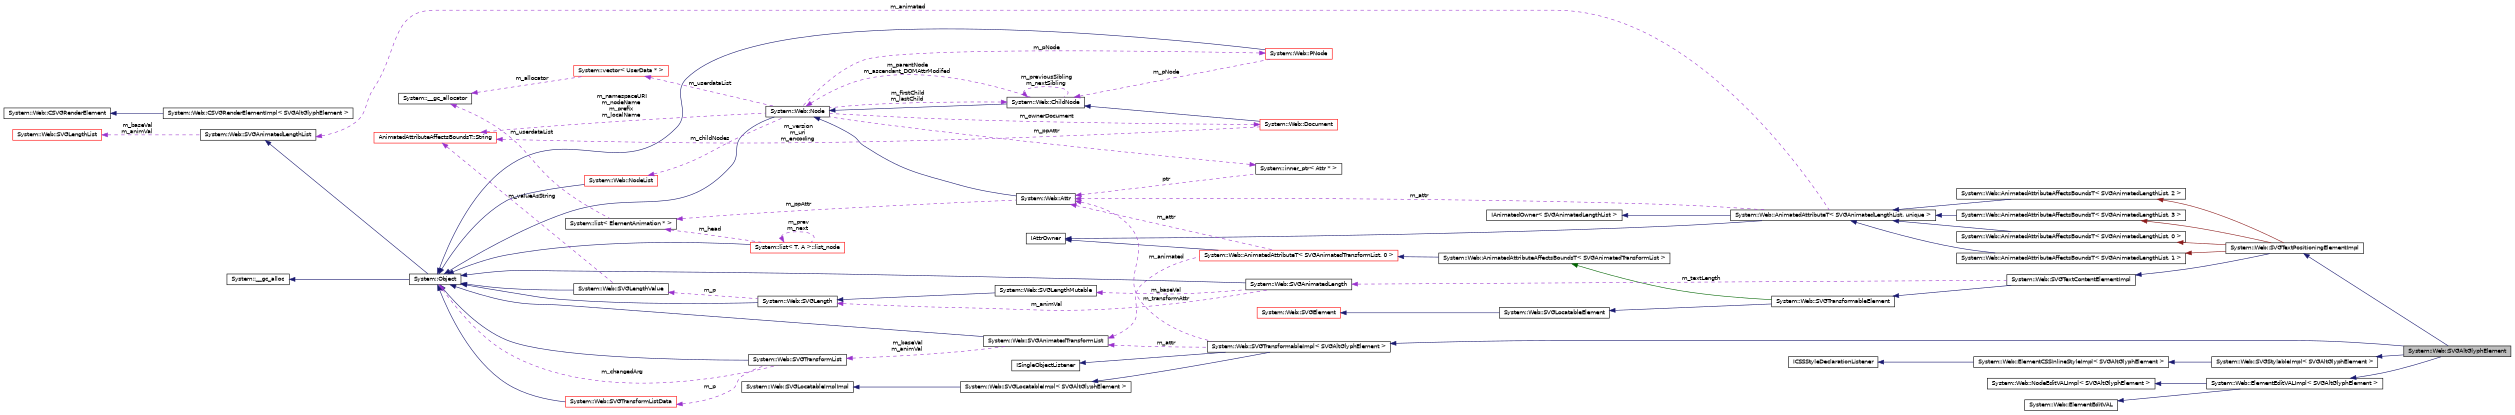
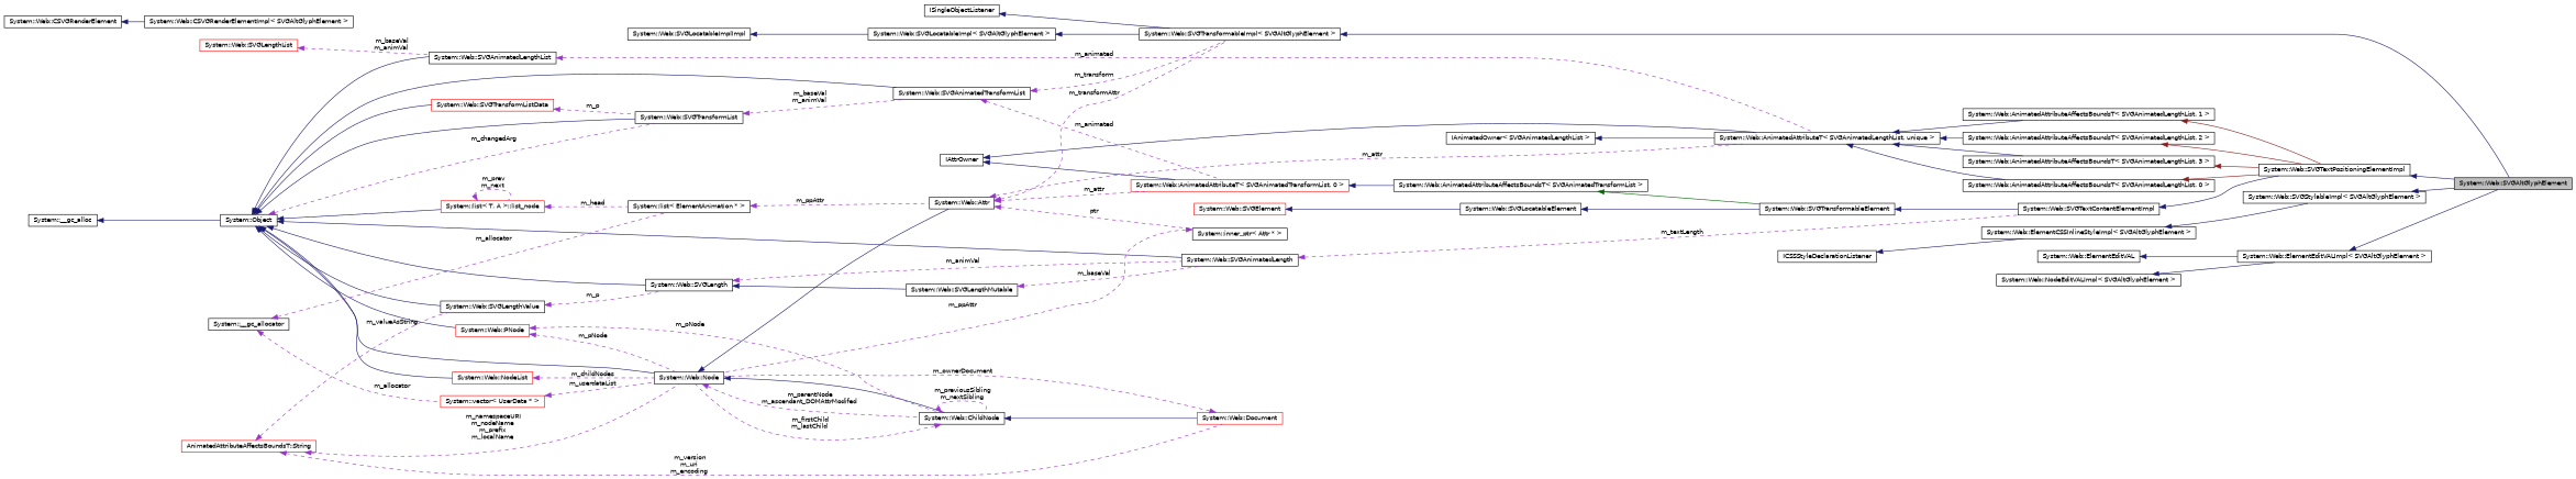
  digraph {
    rankdir=LR
    node [color=black fillcolor=white fontname=Helvetica fontsize=10 shape=record style=filled]
    edge [color=midnightblue dir=back fontname=Helvetica fontsize=10 labelfontname=Helvetica labelfontsize=10 style=solid]
    n1 [fillcolor=grey75 fontcolor=black height=0.2 label="System::Web::SVGAltGlyphElement" width=0.4]
    n2 [height=0.2 label="System::Web::SVGTextPositioningElementImpl" width=0.4]
    n3 [height=0.2 label="System::Web::SVGTextContentElementImpl" width=0.4]
    n4 [height=0.2 label="System::Web::SVGTransformableElement" width=0.4]
    n5 [height=0.2 label="System::Web::SVGLocatableElement" width=0.4]
    n6 [color=red height=0.2 label="System::Web::SVGElement" width=0.4]
    n7 [height=0.2 label="System::Web::AnimatedAttributeAffectsBoundsT\< SVGAnimatedTransformList \>" width=0.4]
    n8 [color=red height=0.2 label="System::Web::AnimatedAttributeT\< SVGAnimatedTransformList, 0 \>" width=0.4]
    n9 [height=0.2 label=IAttrOwner width=0.4]
    n10 [height=0.2 label="System::Web::AnimatedAttributeT\< SVGAnimatedLengthList, unique \>" width=0.4]
    n11 [height=0.2 label="System::Web::AnimatedAttributeAffectsBoundsT\< SVGAnimatedLengthList, 0 \>" width=0.4]
    n12 [height=0.2 label="System::Web::AnimatedAttributeAffectsBoundsT\< SVGAnimatedLengthList, 1 \>" width=0.4]
    n13 [height=0.2 label="System::Web::AnimatedAttributeAffectsBoundsT\< SVGAnimatedLengthList, 2 \>" width=0.4]
    n14 [height=0.2 label="System::Web::AnimatedAttributeAffectsBoundsT\< SVGAnimatedLengthList, 3 \>" width=0.4]
    n15 [height=0.2 label="System::Web::SVGAnimatedTransformList" width=0.4]
    n16 [height=0.2 label="System::Web::SVGTransformableImpl\< SVGAltGlyphElement \>" width=0.4]
    n17 [height=0.2 label="System::Object" width=0.4]
    n18 [height=0.2 label="System::Web::SVGTransformList" width=0.4]
    n19 [color=red height=0.2 label="System::Web::SVGTransformListData" width=0.4]
    n20 [height=0.2 label="System::Web::Node" width=0.4]
    n21 [color=red height=0.2 label="System::Web::NodeList" width=0.4]
    n22 [color=red height=0.2 label="System::Web::PNode" width=0.4]
    n23 [color=red height=0.2 label="System::list\< T, A \>::list_node" width=0.4]
    n24 [height=0.2 label="System::Web::SVGAnimatedLength" width=0.4]
    n25 [height=0.2 label="System::Web::SVGLength" width=0.4]
    n26 [height=0.2 label="System::Web::SVGLengthValue" width=0.4]
    n27 [height=0.2 label="System::Web::SVGAnimatedLengthList" width=0.4]
    n28 [height=0.2 label="System::Web::Attr" width=0.4]
    n29 [height=0.2 label="System::Web::ChildNode" width=0.4]
    n30 [height=0.2 label="System::list\< ElementAnimation * \>" width=0.4]
    n31 [height=0.2 label="System::Web::SVGLengthMutable" width=0.4]
    n32 [height=0.2 label="System::__gc_alloc" width=0.4]
    n33 [height=0.2 label="System::inner_ptr\< Attr * \>" width=0.4]
    n34 [color=red height=0.2 label="System::Web::Document" width=0.4]
    n35 [color=red height=0.2 label="AnimatedAttributeAffectsBoundsT::String" width=0.4]
    n36 [color=red height=0.2 label="System::vector\< UserData * \>" width=0.4]
    n37 [height=0.2 label="System::__gc_allocator" width=0.4]
    n38 [height=0.2 label="IAnimatedOwner\< SVGAnimatedLengthList \>" width=0.4]
    n39 [color=red height=0.2 label="System::Web::SVGLengthList" width=0.4]
    n40 [height=0.2 label="System::Web::SVGLocatableImpl\< SVGAltGlyphElement \>" width=0.4]
    n41 [height=0.2 label="System::Web::SVGLocatableImplImpl" width=0.4]
    n42 [height=0.2 label=ISingleObjectListener width=0.4]
    n43 [height=0.2 label="System::Web::SVGStylableImpl\< SVGAltGlyphElement \>" width=0.4]
    n44 [height=0.2 label="System::Web::ElementCSSInlineStyleImpl\< SVGAltGlyphElement \>" width=0.4]
    n45 [height=0.2 label=ICSSStyleDeclarationListener width=0.4]
    n46 [height=0.2 label="System::Web::ElementEditVALImpl\< SVGAltGlyphElement \>" width=0.4]
    n47 [height=0.2 label="System::Web::NodeEditVALImpl\< SVGAltGlyphElement \>" width=0.4]
    n48 [height=0.2 label="System::Web::ElementEditVAL" width=0.4]
    n49 [height=0.2 label="System::Web::CSVGRenderElementImpl\< SVGAltGlyphElement \>" width=0.4]
    n50 [height=0.2 label="System::Web::CSVGRenderElement" width=0.4]
    n2 -> n1
    n3 -> n2
    n4 -> n3
    n5 -> n4
    n6 -> n5
    n7 -> n4 [color=darkgreen]
    n8 -> n7
    n9 -> n8
    n9 -> n10
    n10 -> n11
    n10 -> n12
    n10 -> n13
    n10 -> n14
    n11 -> n2 [color=firebrick4]
    n12 -> n2 [color=firebrick4]
    n13 -> n2 [color=firebrick4]
    n14 -> n2 [color=firebrick4]
    n15 -> n8 [color=darkorchid3 label=" m_animated" style=dashed]
-   n15 -> n16 [color=darkorchid3 label=" m_attr" style=dashed]
+   n15 -> n16 [color=darkorchid3 label=" m_transform" style=dashed]
    n16 -> n1
    n17 -> n15
    n17 -> n18
    n17 -> n18 [color=darkorchid3 label=" m_changedArg" style=dashed]
    n17 -> n19
    n17 -> n20
    n17 -> n21
    n17 -> n22
    n17 -> n23
    n17 -> n24
    n17 -> n25
    n17 -> n26
-   n27 -> n17
+   n17 -> n27
    n18 -> n15 [color=darkorchid3 label=" m_baseVal\nm_animVal" style=dashed]
    n19 -> n18 [color=darkorchid3 label=" m_p" style=dashed]
    n20 -> n28
    n20 -> n29
    n20 -> n29 [color=darkorchid3 label=" m_parentNode\nm_ascendant_DOMAttrModifed" style=dashed]
    n21 -> n20 [color=darkorchid3 label=" m_childNodes" style=dashed]
    n22 -> n20 [color=darkorchid3 label=" m_pNode" style=dashed]
    n23 -> n23 [color=darkorchid3 label=" m_prev\nm_next" style=dashed]
-   n30 -> n23 [color=darkorchid3 label=" m_head" style=dashed]
+   n23 -> n30 [color=darkorchid3 label=" m_head" style=dashed]
    n24 -> n3 [color=darkorchid3 label=" m_textLength" style=dashed]
    n25 -> n24 [color=darkorchid3 label=" m_animVal" style=dashed]
    n25 -> n31
    n26 -> n25 [color=darkorchid3 label=" m_p" style=dashed]
    n27 -> n10 [color=darkorchid3 label=" m_animated" style=dashed]
    n28 -> n8 [color=darkorchid3 label=" m_attr" style=dashed]
    n28 -> n10 [color=darkorchid3 label=" m_attr" style=dashed]
    n28 -> n16 [color=darkorchid3 label=" m_transformAttr" style=dashed]
    n28 -> n33 [color=darkorchid3 label=" ptr" style=dashed]
    n29 -> n20 [color=darkorchid3 label=" m_firstChild\nm_lastChild" style=dashed]
-   n29 -> n22 [color=darkorchid3 label=" m_pNode" style=dashed]
+   n22 -> n29 [color=darkorchid3 label=" m_pNode" style=dashed]
    n29 -> n29 [color=darkorchid3 label=" m_previousSibling\nm_nextSibling" style=dashed]
    n29 -> n34
    n30 -> n28 [color=darkorchid3 label=" m_ppAttr" style=dashed]
    n31 -> n24 [color=darkorchid3 label=" m_baseVal" style=dashed]
    n32 -> n17
    n33 -> n20 [color=darkorchid3 label=" m_ppAttr" style=dashed]
    n34 -> n20 [color=darkorchid3 label=" m_ownerDocument" style=dashed]
    n35 -> n20 [color=darkorchid3 label=" m_namespaceURI\nm_nodeName\nm_prefix\nm_localName" style=dashed]
    n35 -> n26 [color=darkorchid3 label=" m_valueAsString" style=dashed]
    n35 -> n34 [color=darkorchid3 label=" m_version\nm_uri\nm_encoding" style=dashed]
    n36 -> n20 [color=darkorchid3 label=" m_userdataList" style=dashed]
-   n37 -> n30 [color=darkorchid3 label=" m_userdataList" style=dashed]
+   n37 -> n30 [color=darkorchid3 label=" m_allocator" style=dashed]
    n37 -> n36 [color=darkorchid3 label=" m_allocator" style=dashed]
    n38 -> n10
    n39 -> n27 [color=darkorchid3 label=" m_baseVal\nm_animVal" style=dashed]
    n40 -> n16
    n41 -> n40
    n42 -> n16
    n43 -> n1
    n44 -> n43
    n45 -> n44
    n46 -> n1
    n47 -> n46
    n48 -> n46
    n50 -> n49
  }
